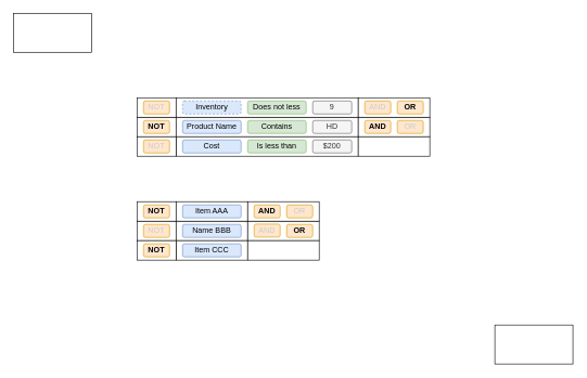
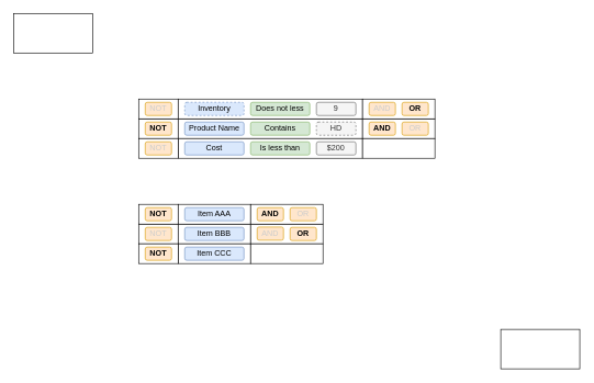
  <mxCell id="0" />
  <mxCell id="1" parent="0" />
  <mxCell id="2" value="" style="rounded=0;whiteSpace=wrap;html=1;" parent="1" vertex="1"><mxGeometry x="210" y="180" width="60" height="30" as="geometry" /></mxCell>
  <mxCell id="3" value="" style="rounded=0;whiteSpace=wrap;html=1;" parent="1" vertex="1"><mxGeometry x="210" y="150" width="60" height="30" as="geometry" /></mxCell>
  <mxCell id="4" value="" style="rounded=0;whiteSpace=wrap;html=1;" parent="1" vertex="1"><mxGeometry x="270" y="180" width="280" height="30" as="geometry" /></mxCell>
  <mxCell id="5" value="" style="rounded=0;whiteSpace=wrap;html=1;" parent="1" vertex="1"><mxGeometry x="270" y="150" width="280" height="30" as="geometry" /></mxCell>
  <mxCell id="6" value="" style="rounded=0;whiteSpace=wrap;html=1;" parent="1" vertex="1"><mxGeometry x="270" y="210" width="280" height="30" as="geometry" /></mxCell>
  <mxCell id="7" value="Inventory" style="rounded=1;whiteSpace=wrap;html=1;fillColor=#dae8fc;strokeColor=#6c8ebf;dashed=1;" parent="1" vertex="1"><mxGeometry x="280" y="155" width="90" height="20" as="geometry" /></mxCell>
  <mxCell id="8" value="Product Name" style="rounded=1;whiteSpace=wrap;html=1;fillColor=#dae8fc;strokeColor=#6c8ebf;" parent="1" vertex="1"><mxGeometry x="280" y="185" width="90" height="20" as="geometry" /></mxCell>
  <mxCell id="9" value="Cost" style="rounded=1;whiteSpace=wrap;html=1;fillColor=#dae8fc;strokeColor=#6c8ebf;" parent="1" vertex="1"><mxGeometry x="280" y="215" width="90" height="20" as="geometry" /></mxCell>
  <mxCell id="10" value="Is less than" style="rounded=1;whiteSpace=wrap;html=1;fillColor=#d5e8d4;strokeColor=#82b366;" parent="1" vertex="1"><mxGeometry x="380" y="215" width="90" height="20" as="geometry" /></mxCell>
  <mxCell id="11" value="Contains" style="rounded=1;whiteSpace=wrap;html=1;fillColor=#d5e8d4;strokeColor=#82b366;" parent="1" vertex="1"><mxGeometry x="380" y="185" width="90" height="20" as="geometry" /></mxCell>
  <mxCell id="12" value="Does not less" style="rounded=1;whiteSpace=wrap;html=1;fillColor=#d5e8d4;strokeColor=#82b366;" parent="1" vertex="1"><mxGeometry x="380" y="155" width="90" height="20" as="geometry" /></mxCell>
  <mxCell id="13" value="9" style="rounded=1;whiteSpace=wrap;html=1;fillColor=#f5f5f5;fontColor=#333333;strokeColor=#666666;" parent="1" vertex="1"><mxGeometry x="480" y="155" width="60" height="20" as="geometry" /></mxCell>
- <mxCell id="14" value="HD" style="rounded=1;whiteSpace=wrap;html=1;fillColor=#f5f5f5;fontColor=#333333;strokeColor=#666666;" parent="1" vertex="1"><mxGeometry x="480" y="185" width="60" height="20" as="geometry" /></mxCell>
+ <mxCell id="14" value="HD" style="rounded=1;whiteSpace=wrap;html=1;fillColor=#f5f5f5;fontColor=#333333;strokeColor=#666666;dashed=1;" parent="1" vertex="1"><mxGeometry x="480" y="185" width="60" height="20" as="geometry" /></mxCell>
  <mxCell id="15" value="$200" style="rounded=1;whiteSpace=wrap;html=1;fillColor=#f5f5f5;fontColor=#333333;strokeColor=#666666;" parent="1" vertex="1"><mxGeometry x="480" y="215" width="60" height="20" as="geometry" /></mxCell>
  <mxCell id="16" value="" style="rounded=0;whiteSpace=wrap;html=1;" parent="1" vertex="1"><mxGeometry x="210" y="210" width="60" height="30" as="geometry" /></mxCell>
  <mxCell id="17" value="NOT" style="rounded=1;whiteSpace=wrap;html=1;fillColor=#ffe6cc;strokeColor=#d79b00;fontColor=#CCCCCC;" parent="1" vertex="1"><mxGeometry x="220" y="215" width="40" height="20" as="geometry" /></mxCell>
  <mxCell id="18" value="NOT" style="rounded=1;whiteSpace=wrap;html=1;fillColor=#ffe6cc;strokeColor=#d79b00;fontStyle=1" parent="1" vertex="1"><mxGeometry x="220" y="185" width="40" height="20" as="geometry" /></mxCell>
  <mxCell id="19" value="NOT" style="rounded=1;whiteSpace=wrap;html=1;fillColor=#ffe6cc;strokeColor=#d79b00;fontColor=#CCCCCC;" parent="1" vertex="1"><mxGeometry x="220" y="155" width="40" height="20" as="geometry" /></mxCell>
  <mxCell id="20" value="" style="rounded=0;whiteSpace=wrap;html=1;" parent="1" vertex="1"><mxGeometry x="550" y="180" width="110" height="30" as="geometry" /></mxCell>
  <mxCell id="21" value="" style="rounded=0;whiteSpace=wrap;html=1;" parent="1" vertex="1"><mxGeometry x="550" y="150" width="110" height="30" as="geometry" /></mxCell>
  <mxCell id="22" value="" style="rounded=0;whiteSpace=wrap;html=1;" parent="1" vertex="1"><mxGeometry x="550" y="210" width="110" height="30" as="geometry" /></mxCell>
  <mxCell id="23" value="AND" style="rounded=1;whiteSpace=wrap;html=1;fillColor=#ffe6cc;strokeColor=#d79b00;fontStyle=1" parent="1" vertex="1"><mxGeometry x="560" y="185" width="40" height="20" as="geometry" /></mxCell>
  <mxCell id="24" value="AND" style="rounded=1;whiteSpace=wrap;html=1;fillColor=#ffe6cc;strokeColor=#d79b00;fontColor=#CCCCCC;" parent="1" vertex="1"><mxGeometry x="560" y="155" width="40" height="20" as="geometry" /></mxCell>
  <mxCell id="25" value="OR" style="rounded=1;whiteSpace=wrap;html=1;fillColor=#ffe6cc;strokeColor=#d79b00;fontStyle=1" parent="1" vertex="1"><mxGeometry x="610" y="155" width="40" height="20" as="geometry" /></mxCell>
  <mxCell id="26" value="OR" style="rounded=1;whiteSpace=wrap;html=1;fillColor=#ffe6cc;strokeColor=#d79b00;fontColor=#CCCCCC;" parent="1" vertex="1"><mxGeometry x="610" y="185" width="40" height="20" as="geometry" /></mxCell>
  <mxCell id="27" value="" style="rounded=0;whiteSpace=wrap;html=1;" parent="1" vertex="1"><mxGeometry x="210" y="340" width="60" height="30" as="geometry" /></mxCell>
  <mxCell id="28" value="" style="rounded=0;whiteSpace=wrap;html=1;" parent="1" vertex="1"><mxGeometry x="210" y="310" width="60" height="30" as="geometry" /></mxCell>
  <mxCell id="29" value="" style="rounded=0;whiteSpace=wrap;html=1;" parent="1" vertex="1"><mxGeometry x="270" y="340" width="110" height="30" as="geometry" /></mxCell>
  <mxCell id="30" value="" style="rounded=0;whiteSpace=wrap;html=1;" parent="1" vertex="1"><mxGeometry x="270" y="310" width="110" height="30" as="geometry" /></mxCell>
  <mxCell id="31" value="" style="rounded=0;whiteSpace=wrap;html=1;" parent="1" vertex="1"><mxGeometry x="270" y="370" width="110" height="30" as="geometry" /></mxCell>
  <mxCell id="32" value="Item AAA" style="rounded=1;whiteSpace=wrap;html=1;fillColor=#dae8fc;strokeColor=#6c8ebf;" parent="1" vertex="1"><mxGeometry x="280" y="315" width="90" height="20" as="geometry" /></mxCell>
- <mxCell id="33" value="Name BBB" style="rounded=1;whiteSpace=wrap;html=1;fillColor=#dae8fc;strokeColor=#6c8ebf;" parent="1" vertex="1"><mxGeometry x="280" y="345" width="90" height="20" as="geometry" /></mxCell>
+ <mxCell id="33" value="Item BBB" style="rounded=1;whiteSpace=wrap;html=1;fillColor=#dae8fc;strokeColor=#6c8ebf;" parent="1" vertex="1"><mxGeometry x="280" y="345" width="90" height="20" as="geometry" /></mxCell>
  <mxCell id="34" value="Item CCC" style="rounded=1;whiteSpace=wrap;html=1;fillColor=#dae8fc;strokeColor=#6c8ebf;" parent="1" vertex="1"><mxGeometry x="280" y="375" width="90" height="20" as="geometry" /></mxCell>
  <mxCell id="35" value="" style="rounded=0;whiteSpace=wrap;html=1;" parent="1" vertex="1"><mxGeometry x="210" y="370" width="60" height="30" as="geometry" /></mxCell>
  <mxCell id="36" value="NOT" style="rounded=1;whiteSpace=wrap;html=1;fillColor=#ffe6cc;strokeColor=#d79b00;fontStyle=1" parent="1" vertex="1"><mxGeometry x="220" y="315" width="40" height="20" as="geometry" /></mxCell>
  <mxCell id="37" value="NOT" style="rounded=1;whiteSpace=wrap;html=1;fillColor=#ffe6cc;strokeColor=#d79b00;fontColor=#CCCCCC;" parent="1" vertex="1"><mxGeometry x="220" y="345" width="40" height="20" as="geometry" /></mxCell>
  <mxCell id="38" value="" style="rounded=0;whiteSpace=wrap;html=1;" parent="1" vertex="1"><mxGeometry x="380" y="340" width="110" height="30" as="geometry" /></mxCell>
  <mxCell id="39" value="" style="rounded=0;whiteSpace=wrap;html=1;" parent="1" vertex="1"><mxGeometry x="380" y="310" width="110" height="30" as="geometry" /></mxCell>
  <mxCell id="40" value="" style="rounded=0;whiteSpace=wrap;html=1;" parent="1" vertex="1"><mxGeometry x="380" y="370" width="110" height="30" as="geometry" /></mxCell>
  <mxCell id="41" value="AND" style="rounded=1;whiteSpace=wrap;html=1;fillColor=#ffe6cc;strokeColor=#d79b00;fontStyle=1" parent="1" vertex="1"><mxGeometry x="390" y="315" width="40" height="20" as="geometry" /></mxCell>
  <mxCell id="42" value="AND" style="rounded=1;whiteSpace=wrap;html=1;fillColor=#ffe6cc;strokeColor=#d79b00;fontColor=#CCCCCC;" parent="1" vertex="1"><mxGeometry x="390" y="344.5" width="40" height="20" as="geometry" /></mxCell>
  <mxCell id="43" value="OR" style="rounded=1;whiteSpace=wrap;html=1;fillColor=#ffe6cc;strokeColor=#d79b00;fontStyle=1" parent="1" vertex="1"><mxGeometry x="440" y="345" width="40" height="20" as="geometry" /></mxCell>
  <mxCell id="44" value="OR" style="rounded=1;whiteSpace=wrap;html=1;fillColor=#ffe6cc;strokeColor=#d79b00;fontColor=#CCCCCC;" parent="1" vertex="1"><mxGeometry x="440" y="315" width="40" height="20" as="geometry" /></mxCell>
  <mxCell id="45" value="NOT" style="rounded=1;whiteSpace=wrap;html=1;fillColor=#ffe6cc;strokeColor=#d79b00;fontStyle=1" parent="1" vertex="1"><mxGeometry x="220" y="375" width="40" height="20" as="geometry" /></mxCell>
  <mxCell id="46" value="" style="rounded=0;whiteSpace=wrap;html=1;" parent="1" vertex="1"><mxGeometry x="20" y="20" width="120" height="60" as="geometry" /></mxCell>
  <mxCell id="47" value="" style="rounded=0;whiteSpace=wrap;html=1;" parent="1" vertex="1"><mxGeometry x="760" y="500" width="120" height="60" as="geometry" /></mxCell>
